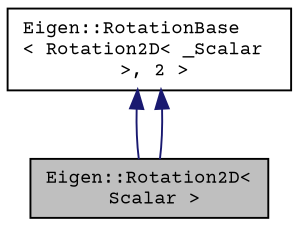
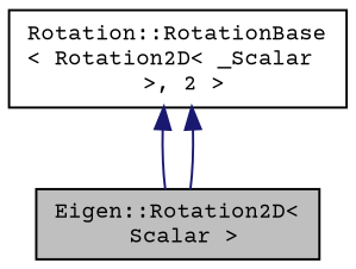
  digraph {
    fontname="Courier Prime"
    node [color=black fontname="Courier Prime" fontsize=10 shape=record style=filled]
    edge [color=midnightblue dir=back fontname="Courier Prime" fontsize=10 labelfontname=Helvetica labelfontsize=10 style=solid]
    n1 [fillcolor=grey75 fontcolor=black height=0.2 label="Eigen::Rotation2D\<\l Scalar \>" width=0.4]
-   n2 [fillcolor=white height=0.2 label="Eigen::RotationBase\l\< Rotation2D\< _Scalar\l \>, 2 \>" width=0.4]
+   n2 [fillcolor=white height=0.2 label="Rotation::RotationBase\l\< Rotation2D\< _Scalar\l \>, 2 \>" width=0.4]
    n2 -> n1
    n2 -> n1
  }
